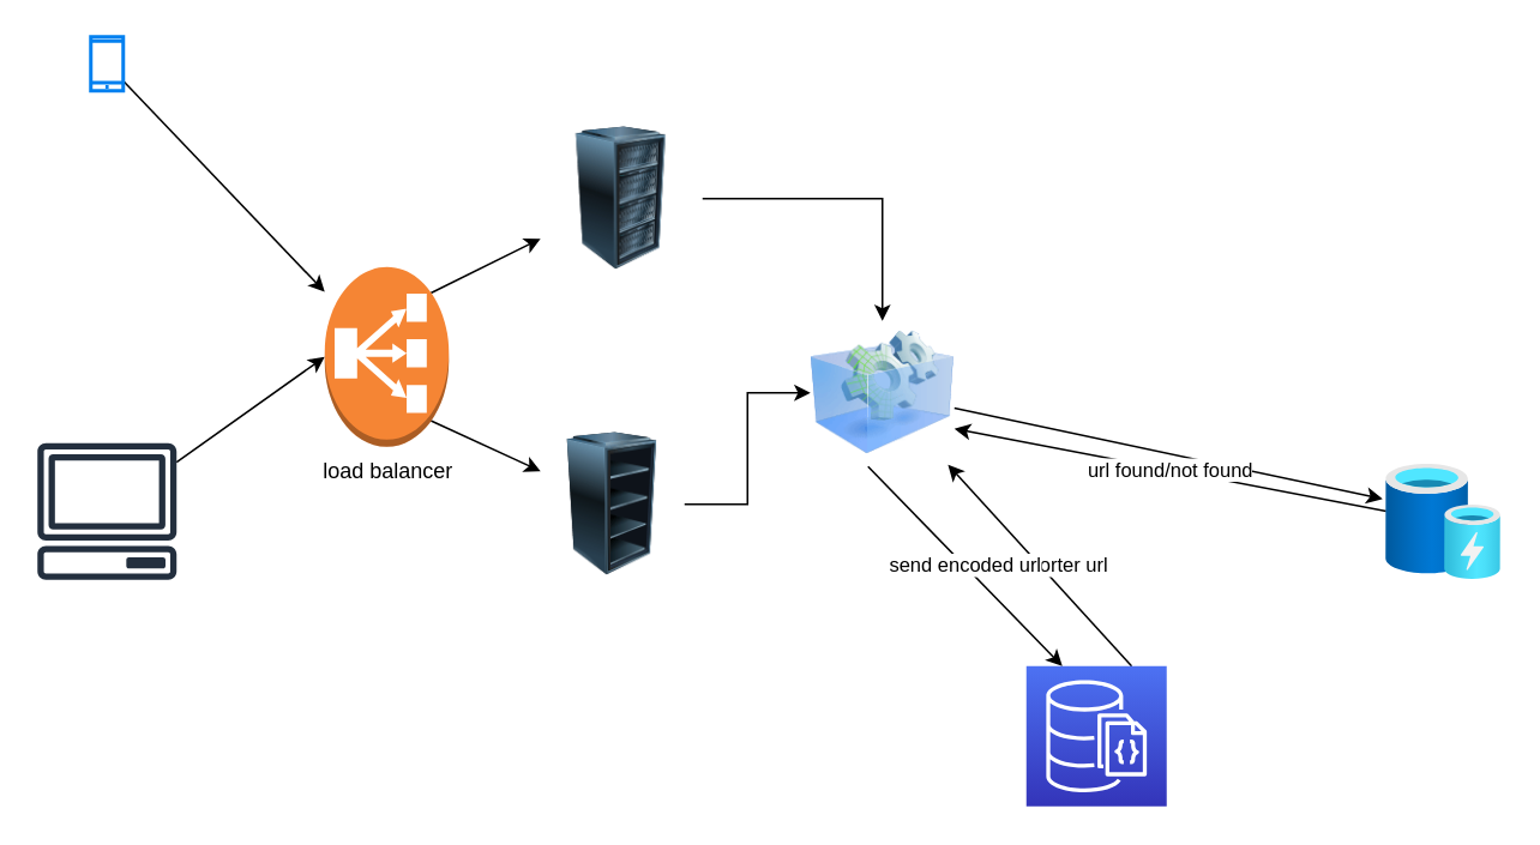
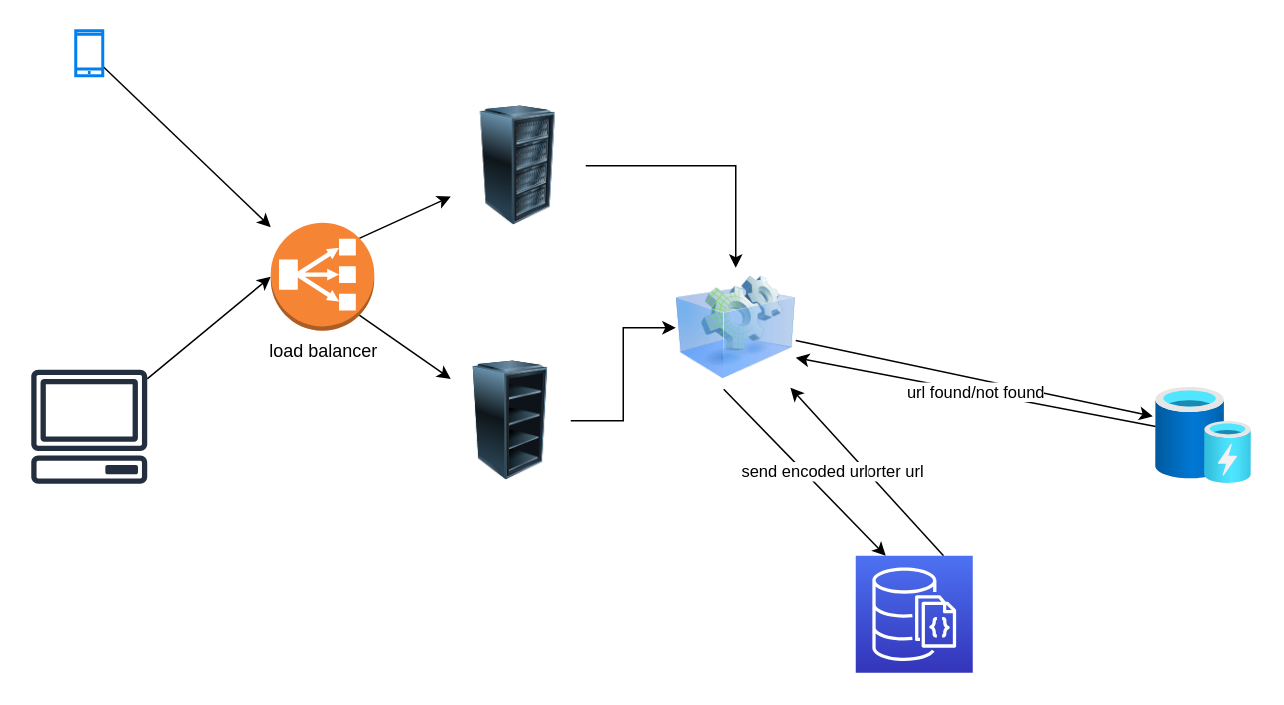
  <mxCell id="0" />
  <mxCell id="1" parent="0" />
  <mxCell id="2" style="edgeStyle=orthogonalEdgeStyle;rounded=0;orthogonalLoop=1;jettySize=auto;html=1;" parent="1" source="3" target="10" edge="1"><mxGeometry relative="1" as="geometry" /></mxCell>
  <mxCell id="3" value="" style="image;html=1;image=img/lib/clip_art/computers/Server_Rack_128x128.png" parent="1" vertex="1"><mxGeometry x="300" y="70" width="90" height="80" as="geometry" /></mxCell>
  <mxCell id="4" style="edgeStyle=orthogonalEdgeStyle;rounded=0;orthogonalLoop=1;jettySize=auto;html=1;" parent="1" source="5" target="10" edge="1"><mxGeometry relative="1" as="geometry" /></mxCell>
  <mxCell id="5" value="" style="image;html=1;image=img/lib/clip_art/computers/Server_Rack_Empty_128x128.png" parent="1" vertex="1"><mxGeometry x="300" y="240" width="80" height="80" as="geometry" /></mxCell>
  <mxCell id="6" value="send shorter url&lt;br&gt;" style="edgeStyle=none;rounded=0;orthogonalLoop=1;jettySize=auto;html=1;exitX=0.75;exitY=0;exitDx=0;exitDy=0;exitPerimeter=0;" edge="1" parent="1" source="7" target="10"><mxGeometry relative="1" as="geometry" /></mxCell>
  <mxCell id="7" value="" style="points=[[0,0,0],[0.25,0,0],[0.5,0,0],[0.75,0,0],[1,0,0],[0,1,0],[0.25,1,0],[0.5,1,0],[0.75,1,0],[1,1,0],[0,0.25,0],[0,0.5,0],[0,0.75,0],[1,0.25,0],[1,0.5,0],[1,0.75,0]];outlineConnect=0;fontColor=#232F3E;gradientColor=#4D72F3;gradientDirection=north;fillColor=#3334B9;strokeColor=#ffffff;dashed=0;verticalLabelPosition=bottom;verticalAlign=top;align=center;html=1;fontSize=12;fontStyle=0;aspect=fixed;shape=mxgraph.aws4.resourceIcon;resIcon=mxgraph.aws4.documentdb_with_mongodb_compatibility;" parent="1" vertex="1"><mxGeometry x="570" y="370" width="78" height="78" as="geometry" /></mxCell>
  <mxCell id="8" value="send encoded url&lt;br&gt;" style="edgeStyle=none;rounded=0;orthogonalLoop=1;jettySize=auto;html=1;exitX=0.4;exitY=1.013;exitDx=0;exitDy=0;exitPerimeter=0;" edge="1" parent="1" source="10"><mxGeometry relative="1" as="geometry"><mxPoint x="590" y="370" as="targetPoint" /></mxGeometry></mxCell>
  <mxCell id="9" style="edgeStyle=none;rounded=0;orthogonalLoop=1;jettySize=auto;html=1;entryX=-0.031;entryY=0.297;entryDx=0;entryDy=0;entryPerimeter=0;" edge="1" parent="1" source="10" target="17"><mxGeometry relative="1" as="geometry" /></mxCell>
  <mxCell id="10" value="" style="image;html=1;image=img/lib/clip_art/computers/Virtual_Application_128x128.png" parent="1" vertex="1"><mxGeometry x="450" y="178" width="80" height="80" as="geometry" /></mxCell>
  <mxCell id="11" style="edgeStyle=none;rounded=0;orthogonalLoop=1;jettySize=auto;html=1;entryX=0;entryY=0.5;entryDx=0;entryDy=0;entryPerimeter=0;" parent="1" source="12" target="15" edge="1"><mxGeometry relative="1" as="geometry" /></mxCell>
  <mxCell id="12" value="" style="outlineConnect=0;fontColor=#232F3E;gradientColor=none;fillColor=#232F3E;strokeColor=none;dashed=0;verticalLabelPosition=bottom;verticalAlign=top;align=center;html=1;fontSize=12;fontStyle=0;aspect=fixed;pointerEvents=1;shape=mxgraph.aws4.client;" parent="1" vertex="1"><mxGeometry x="20" y="246" width="78" height="76" as="geometry" /></mxCell>
  <mxCell id="13" style="edgeStyle=none;rounded=0;orthogonalLoop=1;jettySize=auto;html=1;exitX=0.855;exitY=0.145;exitDx=0;exitDy=0;exitPerimeter=0;" parent="1" source="15" target="3" edge="1"><mxGeometry relative="1" as="geometry" /></mxCell>
  <mxCell id="14" style="edgeStyle=none;rounded=0;orthogonalLoop=1;jettySize=auto;html=1;exitX=0.855;exitY=0.855;exitDx=0;exitDy=0;exitPerimeter=0;" parent="1" source="15" target="5" edge="1"><mxGeometry relative="1" as="geometry" /></mxCell>
- <mxCell id="15" value="load balancer&lt;br&gt;" style="outlineConnect=0;dashed=0;verticalLabelPosition=bottom;verticalAlign=top;align=center;html=1;shape=mxgraph.aws3.classic_load_balancer;fillColor=#F58534;gradientColor=none;" parent="1" vertex="1"><mxGeometry x="180" y="148" width="69" height="100" as="geometry" /></mxCell>
+ <mxCell id="15" value="load balancer&lt;br&gt;" style="outlineConnect=0;dashed=0;verticalLabelPosition=bottom;verticalAlign=top;align=center;html=1;shape=mxgraph.aws3.classic_load_balancer;fillColor=#F58534;gradientColor=none;" parent="1" vertex="1"><mxGeometry x="180" y="148" width="69" height="72" as="geometry" /></mxCell>
  <mxCell id="16" value="url found/not found" style="edgeStyle=none;rounded=0;orthogonalLoop=1;jettySize=auto;html=1;entryX=1;entryY=0.75;entryDx=0;entryDy=0;" edge="1" parent="1" source="17" target="10"><mxGeometry relative="1" as="geometry" /></mxCell>
  <mxCell id="17" value="" style="aspect=fixed;html=1;points=[];align=center;image;fontSize=12;image=img/lib/azure2/general/Cache.svg;" vertex="1" parent="1"><mxGeometry x="770" y="258" width="64" height="64" as="geometry" /></mxCell>
  <mxCell id="18" style="edgeStyle=none;rounded=0;orthogonalLoop=1;jettySize=auto;html=1;" edge="1" parent="1" source="19" target="15"><mxGeometry relative="1" as="geometry" /></mxCell>
  <mxCell id="19" value="" style="html=1;verticalLabelPosition=bottom;align=center;labelBackgroundColor=#ffffff;verticalAlign=top;strokeWidth=2;strokeColor=#0080F0;shadow=0;dashed=0;shape=mxgraph.ios7.icons.smartphone;" vertex="1" parent="1"><mxGeometry x="50" y="20" width="18" height="30" as="geometry" /></mxCell>
